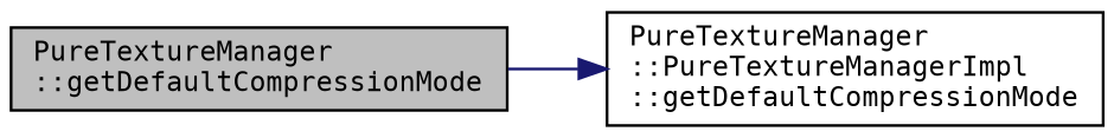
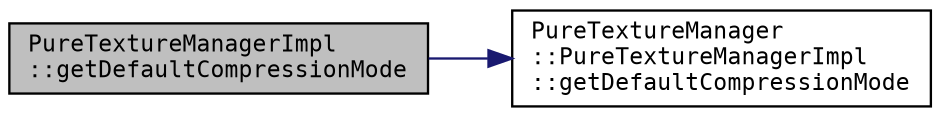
  digraph {
    rankdir=LR
    fontname="DejaVu Sans Mono"
    node [color=black fontname="DejaVu Sans Mono" fontsize=10 shape=record style=filled]
-   n1 [fillcolor=grey75 fontcolor=black height=0.2 label="PureTextureManager\l::getDefaultCompressionMode" width=0.4]
+   n1 [fillcolor=grey75 fontcolor=black height=0.2 label="PureTextureManagerImpl\l::getDefaultCompressionMode" width=0.4]
    n2 [fillcolor=white height=0.2 label="PureTextureManager\l::PureTextureManagerImpl\l::getDefaultCompressionMode" width=0.4]
    n1 -> n2 [color=midnightblue fontname="DejaVu Sans Mono" fontsize=10 labelfontname=Helvetica labelfontsize=10 style=solid]
  }
